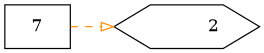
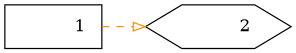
  digraph {
    rankdir=LR
-   n1 [label=7 shape=box]
+   n1 [label="           1 " shape=box]
    n2 [label="           2 " shape=hexagon]
    n1 -> n2 [color=darkorange style=dashed arrowhead=onormal]
  }
